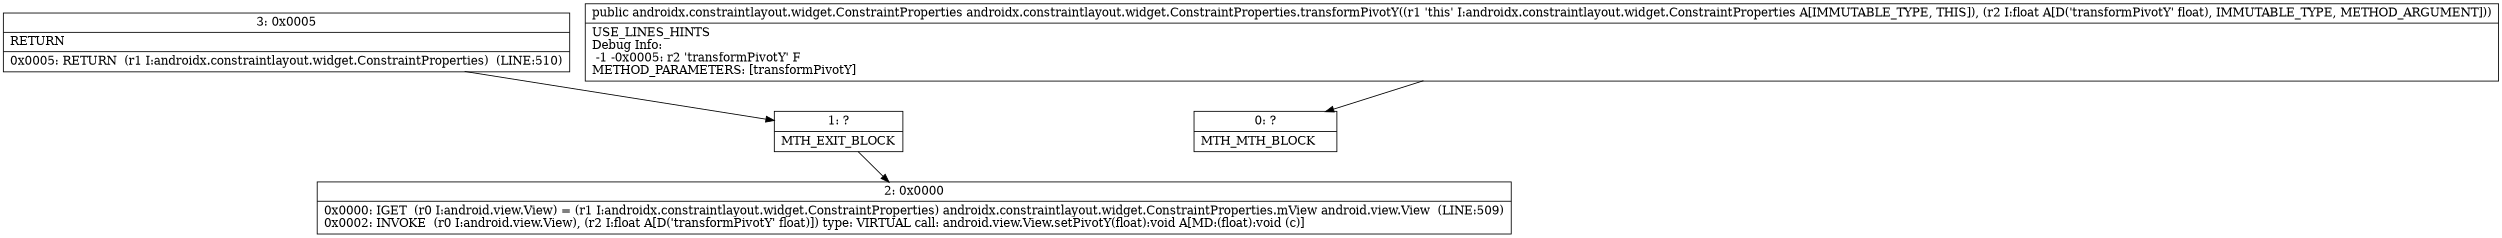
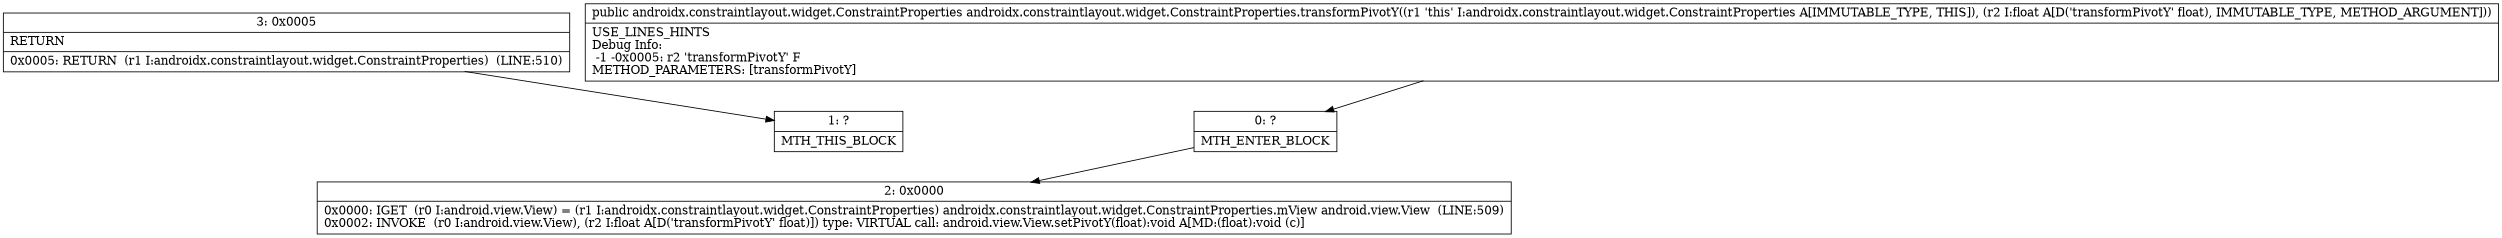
  digraph {
    node [shape=record]
-   n1 [label="{0\:\ ?|MTH_MTH_BLOCK\l}"]
+   n1 [label="{0\:\ ?|MTH_ENTER_BLOCK\l}"]
    n2 [label="{2\:\ 0x0000|0x0000: IGET  (r0 I:android.view.View) = (r1 I:androidx.constraintlayout.widget.ConstraintProperties) androidx.constraintlayout.widget.ConstraintProperties.mView android.view.View  (LINE:509)\l0x0002: INVOKE  (r0 I:android.view.View), (r2 I:float A[D('transformPivotY' float)]) type: VIRTUAL call: android.view.View.setPivotY(float):void A[MD:(float):void (c)]\l}"]
    n3 [label="{3\:\ 0x0005|RETURN\l|0x0005: RETURN  (r1 I:androidx.constraintlayout.widget.ConstraintProperties)  (LINE:510)\l}"]
-   n4 [label="{1\:\ ?|MTH_EXIT_BLOCK\l}"]
+   n4 [label="{1\:\ ?|MTH_THIS_BLOCK\l}"]
    n5 [label="{public androidx.constraintlayout.widget.ConstraintProperties androidx.constraintlayout.widget.ConstraintProperties.transformPivotY((r1 'this' I:androidx.constraintlayout.widget.ConstraintProperties A[IMMUTABLE_TYPE, THIS]), (r2 I:float A[D('transformPivotY' float), IMMUTABLE_TYPE, METHOD_ARGUMENT]))  | USE_LINES_HINTS\lDebug Info:\l  \-1 \-0x0005: r2 'transformPivotY' F\lMETHOD_PARAMETERS: [transformPivotY]\l}"]
-   n4 -> n2
+   n1 -> n2
    n3 -> n4
    n5 -> n1
  }
